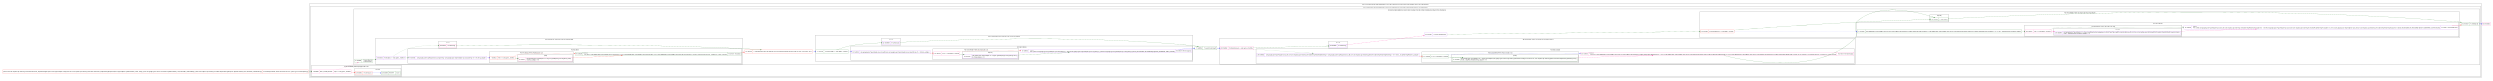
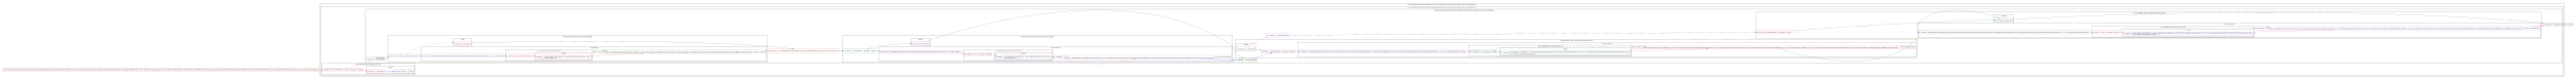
  digraph {
    fontname=Nunito
    rankdir=LR
    node [color=purple fontname=Nunito shape=record]
    edge [color=darkgreen fontname=Nunito]
    n1 [color=red label="{1\:\ 0x0002|r7.nullValue()\l}"]
    n2 [color=darkgreen label="{2\:\ 0x0005|RETURN\l|return\l}"]
    n3 [color=deeppink label="{0\:\ 0x0000|MTH_ENTER_BLOCK\l|if (r8 == null) goto L_0x0002\l}"]
    n4 [color=deeppink label="{5\:\ 0x0014|r7.nullValue()\l}"]
    n5 [color=deeppink label="{8\:\ 0x001c|com.google.gson.TypeAdapter r0 = r6.gson.getAdapter(java.lang.String.class)\lr6.string_adapter = r0\l}"]
    n6 [color=red label="{7\:\ 0x001a|if (r0 == null) goto L_0x001c\l}"]
    n7 [label="{6\:\ 0x0018|com.google.gson.TypeAdapter\<java.lang.String\> com.google.gson.TypeAdapter\<java.lang.String\> r0 = r6.string_adapter\l}"]
    n8 [color=darkgreen label="{9\:\ 0x0026|PHI: r0 \l  PHI: (r0v21 com.google.gson.TypeAdapter\<java.lang.String\>) = (r0v20 com.google.gson.TypeAdapter\<java.lang.String\>), (r0v23 com.google.gson.TypeAdapter\<java.lang.String\>) binds: [B:7:0x001a, B:8:0x001c] A[DONT_GENERATE, DONT_INLINE]\l|r0.write(r7, r8.code())\l}"]
    n9 [label="{4\:\ 0x0012|if (r8.code() == null) goto L_0x0014\l}"]
    n10 [label="{12\:\ 0x0038|r7.nullValue()\l}"]
    n11 [label="{15\:\ 0x0040|com.google.gson.TypeAdapter r0 = r6.gson.getAdapter(java.lang.String.class)\lr6.string_adapter = r0\l}"]
    n12 [color=deeppink label="{14\:\ 0x003e|if (r0 == null) goto L_0x0040\l}"]
    n13 [label="{13\:\ 0x003c|com.google.gson.TypeAdapter\<java.lang.String\> com.google.gson.TypeAdapter\<java.lang.String\> r0 = r6.string_adapter\l}"]
    n14 [label="{16\:\ 0x004a|PHI: r0 \l  PHI: (r0v17 com.google.gson.TypeAdapter\<java.lang.String\>) = (r0v16 com.google.gson.TypeAdapter\<java.lang.String\>), (r0v19 com.google.gson.TypeAdapter\<java.lang.String\>) binds: [B:14:0x003e, B:15:0x0040] A[DONT_GENERATE, DONT_INLINE]\l|r0.write(r7, r8.message())\l}"]
    n15 [color=darkgreen label="{11\:\ 0x0036|if (r8.message() == null) goto L_0x0038\l}"]
    n16 [label="{19\:\ 0x005e|r7.nullValue()\l}"]
    n17 [color=darkgreen label="{22\:\ 0x0066|com.google.gson.TypeAdapter r0 = r6.gson.getAdapter(com.google.gson.reflect.TypeToken.getParameterized(java.util.List.class, com.mapbox.api.matching.p010v5.models.MapMatchingMatching.class))\lr6.list__mapMatchingMatching_adapter = r0\l}"]
    n18 [color=darkgreen label="{21\:\ 0x0064|if (r0 == null) goto L_0x0066\l}"]
    n19 [label="{20\:\ 0x0062|com.google.gson.TypeAdapter\<java.util.List\<com.mapbox.api.matching.v5.models.MapMatchingMatching\>\> com.google.gson.TypeAdapter\<java.util.List\<com.mapbox.api.matching.p010v5.models.MapMatchingMatching\>\> r0 = r6.list__mapMatchingMatching_adapter\l}"]
    n20 [color=deeppink label="{23\:\ 0x007a|PHI: r0 \l  PHI: (r0v13 com.google.gson.TypeAdapter\<java.util.List\<com.mapbox.api.matching.v5.models.MapMatchingMatching\>\>) = (r0v12 com.google.gson.TypeAdapter\<java.util.List\<com.mapbox.api.matching.v5.models.MapMatchingMatching\>\>), (r0v15 com.google.gson.TypeAdapter\<java.util.List\<com.mapbox.api.matching.v5.models.MapMatchingMatching\>\>) binds: [B:21:0x0064, B:22:0x0066] A[DONT_GENERATE, DONT_INLINE]\l|r0.write(r7, r8.matchings())\l}"]
    n21 [color=deeppink label="{18\:\ 0x005c|if (r8.matchings() == null) goto L_0x005e\l}"]
    n22 [color=darkgreen label="{26\:\ 0x008c|r7.nullValue()\l}"]
    n23 [label="{29\:\ 0x0094|com.google.gson.TypeAdapter r0 = r6.gson.getAdapter(com.google.gson.reflect.TypeToken.getParameterized(java.util.List.class, com.mapbox.api.matching.p010v5.models.MapMatchingTracepoint.class))\lr6.list__mapMatchingTracepoint_adapter = r0\l}"]
    n24 [color=deeppink label="{28\:\ 0x0092|if (r0 == null) goto L_0x0094\l}"]
    n25 [color=darkgreen label="{27\:\ 0x0090|com.google.gson.TypeAdapter\<java.util.List\<com.mapbox.api.matching.v5.models.MapMatchingTracepoint\>\> com.google.gson.TypeAdapter\<java.util.List\<com.mapbox.api.matching.p010v5.models.MapMatchingTracepoint\>\> r0 = r6.list__mapMatchingTracepoint_adapter\l}"]
    n26 [label="{30\:\ 0x00a8|PHI: r0 \l  PHI: (r0v9 com.google.gson.TypeAdapter\<java.util.List\<com.mapbox.api.matching.v5.models.MapMatchingTracepoint\>\>) = (r0v8 com.google.gson.TypeAdapter\<java.util.List\<com.mapbox.api.matching.v5.models.MapMatchingTracepoint\>\>), (r0v11 com.google.gson.TypeAdapter\<java.util.List\<com.mapbox.api.matching.v5.models.MapMatchingTracepoint\>\>) binds: [B:28:0x0092, B:29:0x0094] A[DONT_GENERATE, DONT_INLINE]\l|r0.write(r7, r8.tracepoints())\l}"]
    n27 [color=red label="{25\:\ 0x008a|if (r8.tracepoints() == null) goto L_0x008c\l}"]
    n28 [color=darkgreen label="{3\:\ 0x0006|r7.beginObject()\lr7.name(\"code\")\l}"]
    n29 [color=red label="{10\:\ 0x002d|r7.name(p018io.fabric.sdk.android.services.settings.SettingsJsonConstants.PROMPT_MESSAGE_KEY)\l}"]
    n30 [color=darkgreen label="{17\:\ 0x0051|r7.name(\"matchings\")\l}"]
    n31 [label="{24\:\ 0x0081|r7.name(\"tracepoints\")\l}"]
    n32 [color=darkgreen label="{31\:\ 0x00af|r7.endObject()\l}"]
    n33 [color=deeppink label="{32\:\ 0x00b2}"]
    n34 [color=red label="{public void com.mapbox.api.matching.v5.models.AutoValue_MapMatchingResponse.GsonTypeAdapter.write((r6v0 'this' com.mapbox.api.matching.v5.models.AutoValue_MapMatchingResponse$GsonTypeAdapter A[IMMUTABLE_TYPE, THIS]), (r7v0 com.google.gson.stream.JsonWriter A[IMMUTABLE_TYPE, METHOD_ARGUMENT]), (r8v0 com.mapbox.api.matching.v5.models.MapMatchingResponse A[IMMUTABLE_TYPE, METHOD_ARGUMENT]))  | Annotation[SYSTEM, dalvik.annotation.Throws, \{value=[java.io.IOException]\}]\l}"]
    subgraph cluster_1 {
      label="R(1:(2:(2:1|2)|(9:3|(1:5)(3:6|(1:8)|9)|10|(1:12)(3:13|(1:15)|16)|17|(1:19)(3:20|(1:22)|23)|24|(1:26)(3:27|(1:29)|30)|31)))"
      subgraph cluster_2 {
        label="R(2:(2:1|2)|(9:3|(1:5)(3:6|(1:8)|9)|10|(1:12)(3:13|(1:15)|16)|17|(1:19)(3:20|(1:22)|23)|24|(1:26)(3:27|(1:29)|30)|31))"
        subgraph cluster_3 {
          label="IF [B:0:0x0000] THEN: R(2:1|2) ELSE: null"
          n3
          subgraph cluster_4 {
            label="R(2:1|2)"
            n1
            n2
          }
        }
        subgraph cluster_5 {
          label="R(9:3|(1:5)(3:6|(1:8)|9)|10|(1:12)(3:13|(1:15)|16)|17|(1:19)(3:20|(1:22)|23)|24|(1:26)(3:27|(1:29)|30)|31)"
          n28
          n29
          n30
          n31
          n32
          subgraph cluster_6 {
            label="IF [B:4:0x0012] THEN: R(1:5) ELSE: R(3:6|(1:8)|9)"
            n9
            subgraph cluster_7 {
              label="R(1:5)"
              n4
            }
            subgraph cluster_8 {
              label="R(3:6|(1:8)|9)"
              n7
              n8
              subgraph cluster_9 {
                label="IF [B:7:0x001a] THEN: R(1:8) ELSE: null"
                n6
                subgraph cluster_10 {
                  label="R(1:8)"
                  n5
                }
              }
            }
          }
          subgraph cluster_11 {
            label="IF [B:11:0x0036] THEN: R(1:12) ELSE: R(3:13|(1:15)|16)"
            n15
            subgraph cluster_12 {
              label="R(1:12)"
              n10
            }
            subgraph cluster_13 {
              label="R(3:13|(1:15)|16)"
              n13
              n14
              subgraph cluster_14 {
                label="IF [B:14:0x003e] THEN: R(1:15) ELSE: null"
                n12
                subgraph cluster_15 {
                  label="R(1:15)"
                  n11
                }
              }
            }
          }
          subgraph cluster_16 {
            label="IF [B:18:0x005c] THEN: R(1:19) ELSE: R(3:20|(1:22)|23)"
            n21
            subgraph cluster_17 {
              label="R(1:19)"
              n16
            }
            subgraph cluster_18 {
              label="R(3:20|(1:22)|23)"
              n19
              n20
              subgraph cluster_19 {
                label="IF [B:21:0x0064] THEN: R(1:22) ELSE: null"
                n18
                subgraph cluster_20 {
                  label="R(1:22)"
                  n17
                }
              }
            }
          }
          subgraph cluster_21 {
            label="IF [B:25:0x008a] THEN: R(1:26) ELSE: R(3:27|(1:29)|30)"
            n27
            subgraph cluster_22 {
              label="R(1:26)"
              n22
            }
            subgraph cluster_23 {
              label="R(3:27|(1:29)|30)"
              n25
              n26
              subgraph cluster_24 {
                label="IF [B:28:0x0092] THEN: R(1:29) ELSE: null"
                n24
                subgraph cluster_25 {
                  label="R(1:29)"
                  n23
                }
              }
            }
          }
        }
      }
    }
    n1 -> n2 [color=blue]
    n3 -> n1 [color=red]
    n3 -> n28 [color=deeppink style=dashed]
    n4 -> n29
    n5 -> n8 [color=red]
    n6 -> n5
    n6 -> n8 [color=red style=dashed]
    n7 -> n6 [color=blue]
    n8 -> n29 [color=red]
    n9 -> n4 [style=dashed]
    n9 -> n7 [style=dashed]
    n10 -> n30
    n11 -> n14
    n12 -> n11
    n12 -> n14 [color=red style=dashed]
    n13 -> n12 [color=red]
    n14 -> n30 [color=blue]
    n15 -> n10
    n15 -> n13 [color=blue style=dashed]
    n16 -> n31 [color=deeppink]
    n17 -> n20 [color=deeppink]
    n18 -> n17
    n18 -> n20 [color=blue style=dashed]
    n19 -> n18 [color=red]
    n20 -> n22
-   n21 -> n16
+   n16 -> n21
    n21 -> n19 [style=dashed]
    n22 -> n32
    n23 -> n26 [color=deeppink]
    n24 -> n23 [color=deeppink]
    n24 -> n26 [style=dashed]
    n25 -> n24
    n26 -> n32 [color=red]
    n27 -> n22
    n27 -> n25 [color=blue style=dashed]
    n28 -> n9
    n29 -> n15 [color=blue]
    n30 -> n21 [color=blue]
    n31 -> n27
    n32 -> n33 [color=blue]
    n34 -> n3
  }
